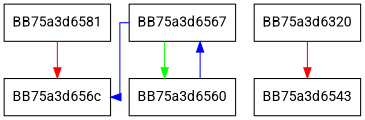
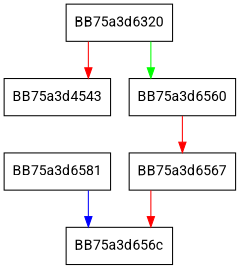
  digraph {
    fontname=Roboto
    splines=ortho
    node [fontname=Roboto shape=box]
    edge [color=blue fontname=Roboto]
    BB75a3d6581
    BB75a3d656c
    n3 [label=BB75a3d6320]
-   BB75a3d6543
+   BB75a3d6543 [label=BB75a3d4543]
    BB75a3d6567
    BB75a3d6560
-   BB75a3d6581 -> BB75a3d656c [color=red]
+   BB75a3d6581 -> BB75a3d656c
    n3 -> BB75a3d6543 [color=red]
-   BB75a3d6567 -> BB75a3d656c
-   BB75a3d6567 -> BB75a3d6560 [color=green]
-   BB75a3d6560 -> BB75a3d6567
+   BB75a3d6567 -> BB75a3d656c [color=red]
+   n3 -> BB75a3d6560 [color=green]
+   BB75a3d6560 -> BB75a3d6567 [color=red]
  }
